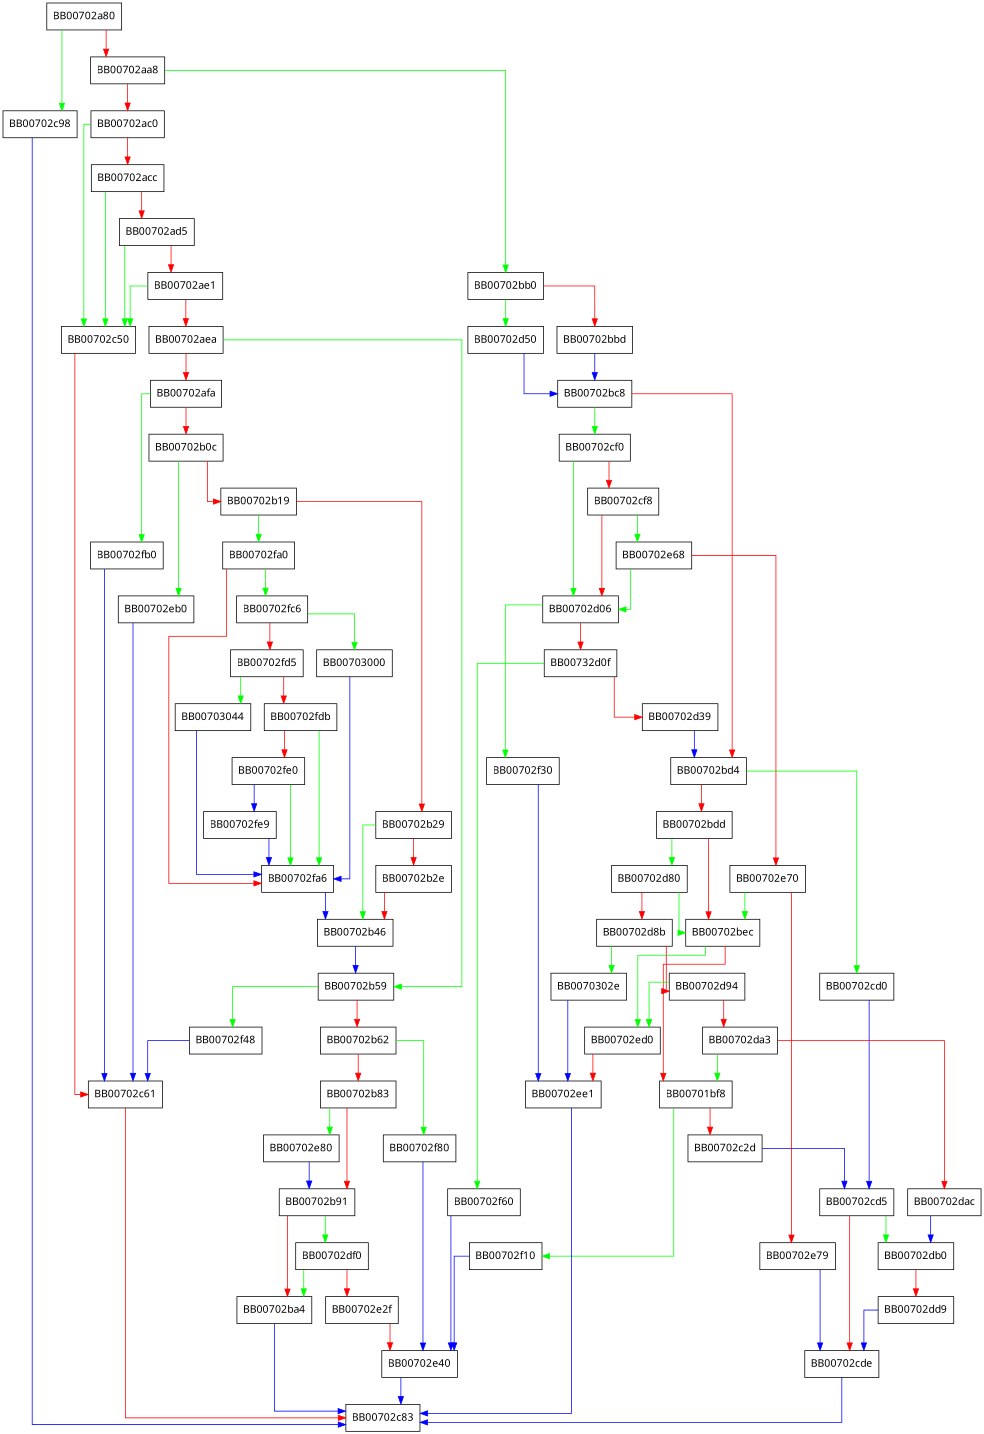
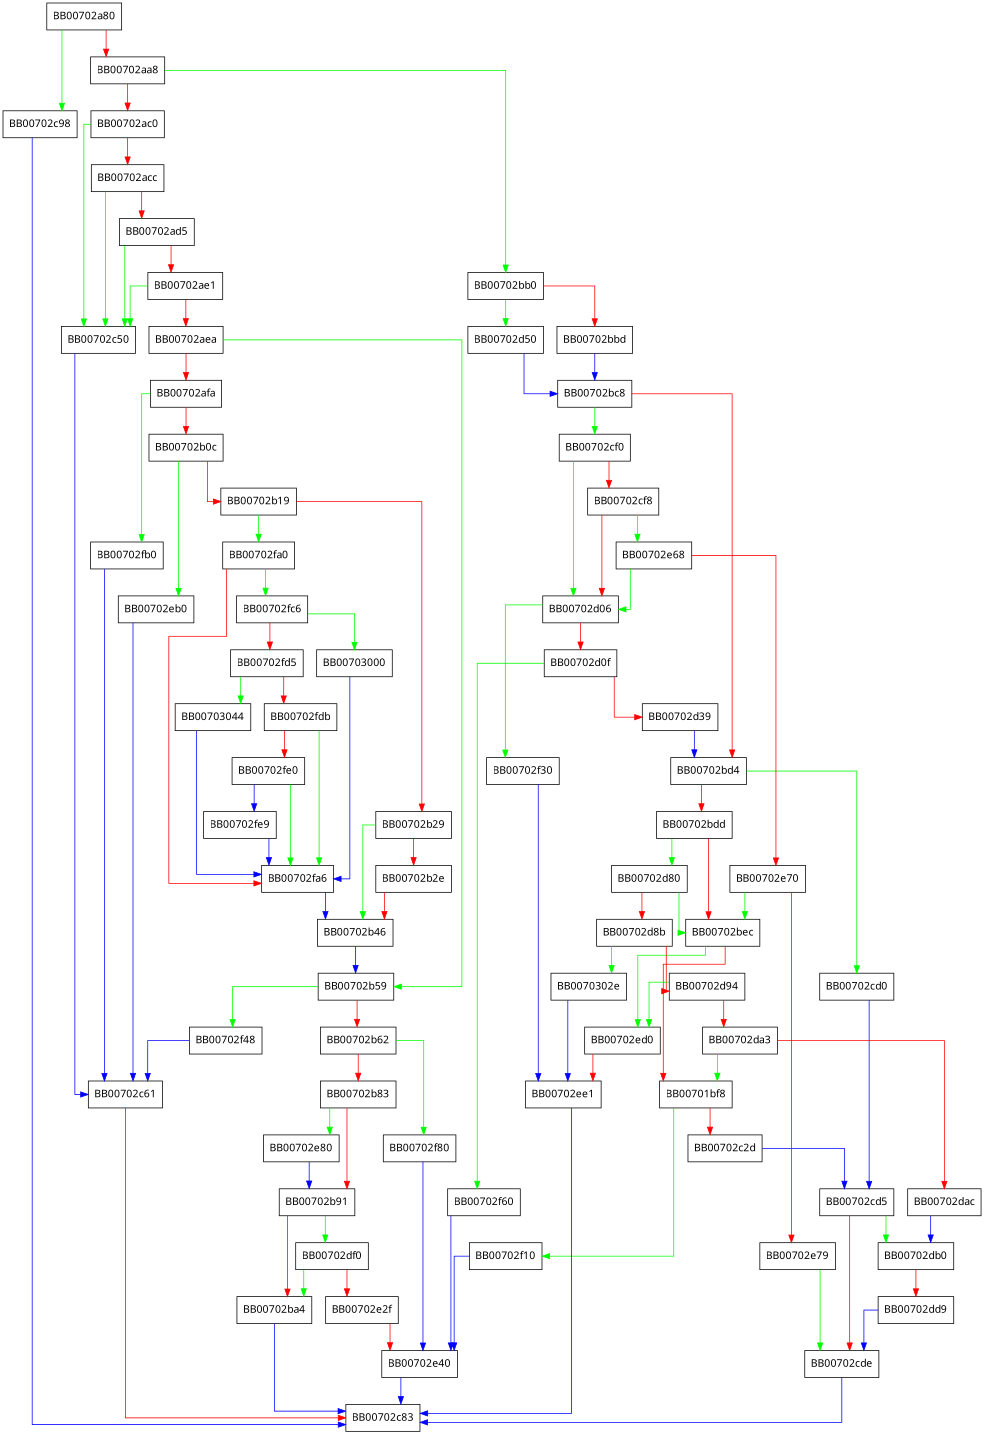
  digraph {
    fontname="Noto Sans"
    splines=ortho
    node [fontname="Noto Sans" shape=box]
    edge [color=red fontname="Noto Sans"]
    BB00702a80
    BB00702c98
    BB00702aa8
    BB00702c83
    BB00702bb0
    BB00702ac0
    BB00702d50
    BB00702bbd
    BB00702c50
    BB00702acc
    BB00702bc8
    BB00702c61
    BB00702ad5
    BB00702ae1
    BB00702aea
    BB00702b59
    BB00702afa
    BB00702f48
    BB00702b62
    BB00702fb0
    BB00702b0c
    BB00702f80
    BB00702b83
    BB00702eb0
    BB00702b19
    BB00702fa0
    BB00702b29
    BB00702fc6
    BB00702fa6
    BB00702b46
    BB00702b2e
    BB00703000
    BB00702fd5
    BB00702e40
    BB00702e80
    BB00702b91
    BB00702df0
    BB00702ba4
    BB00702e2f
    BB00702cf0
    BB00702bd4
    BB00702d06
    BB00702cf8
    BB00702cd0
    BB00702bdd
    BB00702f30
-   BB00702d0f [label=BB00732d0f]
+   BB00702d0f
    BB00702e68
    BB00702cd5
    BB00702d80
    BB00702bec
    BB00702db0
    BB00702cde
    BB00702d8b
    BB00702ed0
    n56 [label=BB00701bf8]
    BB0070302e
    BB00702d94
    BB00702ee1
    BB00702f10
    BB00702c2d
    BB00702dd9
    BB00702f60
    BB00702d39
    BB00702e70
    BB00702e79
    BB00702da3
    BB00702dac
    BB00703044
    BB00702fdb
    BB00702fe0
    BB00702fe9
    BB00702a80 -> BB00702c98 [color=green]
    BB00702a80 -> BB00702aa8
    BB00702c98 -> BB00702c83 [color=blue]
    BB00702aa8 -> BB00702bb0 [color=green]
    BB00702aa8 -> BB00702ac0
    BB00702bb0 -> BB00702d50 [color=green]
    BB00702bb0 -> BB00702bbd
    BB00702ac0 -> BB00702c50 [color=green]
    BB00702ac0 -> BB00702acc
    BB00702d50 -> BB00702bc8 [color=blue]
    BB00702bbd -> BB00702bc8 [color=blue]
-   BB00702c50 -> BB00702c61
+   BB00702c50 -> BB00702c61 [color=blue]
    BB00702acc -> BB00702c50 [color=green]
    BB00702acc -> BB00702ad5
    BB00702bc8 -> BB00702cf0 [color=green]
    BB00702bc8 -> BB00702bd4
    BB00702c61 -> BB00702c83
    BB00702ad5 -> BB00702c50 [color=green]
    BB00702ad5 -> BB00702ae1
    BB00702ae1 -> BB00702c50 [color=green]
    BB00702ae1 -> BB00702aea
    BB00702aea -> BB00702b59 [color=green]
    BB00702aea -> BB00702afa
    BB00702b59 -> BB00702f48 [color=green]
    BB00702b59 -> BB00702b62
    BB00702afa -> BB00702fb0 [color=green]
    BB00702afa -> BB00702b0c
    BB00702f48 -> BB00702c61 [color=blue]
    BB00702b62 -> BB00702f80 [color=green]
    BB00702b62 -> BB00702b83
    BB00702fb0 -> BB00702c61 [color=blue]
    BB00702b0c -> BB00702eb0 [color=green]
    BB00702b0c -> BB00702b19
    BB00702f80 -> BB00702e40 [color=blue]
    BB00702b83 -> BB00702e80 [color=green]
    BB00702b83 -> BB00702b91
    BB00702eb0 -> BB00702c61 [color=blue]
    BB00702b19 -> BB00702fa0 [color=green]
    BB00702b19 -> BB00702b29
    BB00702fa0 -> BB00702fc6 [color=green]
    BB00702fa0 -> BB00702fa6
    BB00702b29 -> BB00702b46 [color=green]
    BB00702b29 -> BB00702b2e
    BB00702fc6 -> BB00703000 [color=green]
    BB00702fc6 -> BB00702fd5
    BB00702fa6 -> BB00702b46 [color=blue]
    BB00702b46 -> BB00702b59 [color=blue]
    BB00702b2e -> BB00702b46
    BB00703000 -> BB00702fa6 [color=blue]
    BB00702fd5 -> BB00703044 [color=green]
    BB00702fd5 -> BB00702fdb
    BB00702e40 -> BB00702c83 [color=blue]
    BB00702e80 -> BB00702b91 [color=blue]
    BB00702b91 -> BB00702df0 [color=green]
    BB00702b91 -> BB00702ba4
    BB00702df0 -> BB00702ba4 [color=green]
    BB00702df0 -> BB00702e2f
    BB00702ba4 -> BB00702c83 [color=blue]
    BB00702e2f -> BB00702e40
    BB00702cf0 -> BB00702d06 [color=green]
    BB00702cf0 -> BB00702cf8
    BB00702bd4 -> BB00702cd0 [color=green]
    BB00702bd4 -> BB00702bdd
    BB00702d06 -> BB00702f30 [color=green]
    BB00702d06 -> BB00702d0f
    BB00702cf8 -> BB00702d06
    BB00702cf8 -> BB00702e68 [color=green]
    BB00702cd0 -> BB00702cd5 [color=blue]
    BB00702bdd -> BB00702d80 [color=green]
    BB00702bdd -> BB00702bec
    BB00702f30 -> BB00702ee1 [color=blue]
    BB00702d0f -> BB00702f60 [color=green]
    BB00702d0f -> BB00702d39
    BB00702e68 -> BB00702d06 [color=green]
    BB00702e68 -> BB00702e70
    BB00702cd5 -> BB00702db0 [color=green]
    BB00702cd5 -> BB00702cde
    BB00702d80 -> BB00702bec [color=green]
    BB00702d80 -> BB00702d8b
    BB00702bec -> BB00702ed0 [color=green]
    BB00702bec -> n56
    BB00702db0 -> BB00702dd9
    BB00702cde -> BB00702c83 [color=blue]
    BB00702d8b -> BB0070302e [color=green]
    BB00702d8b -> BB00702d94
    BB00702ed0 -> BB00702ee1
    n56 -> BB00702f10 [color=green]
    n56 -> BB00702c2d
    BB0070302e -> BB00702ee1 [color=blue]
    BB00702d94 -> BB00702ed0 [color=green]
    BB00702d94 -> BB00702da3
    BB00702ee1 -> BB00702c83 [color=blue]
    BB00702f10 -> BB00702e40 [color=blue]
    BB00702c2d -> BB00702cd5 [color=blue]
    BB00702dd9 -> BB00702cde [color=blue]
    BB00702f60 -> BB00702e40 [color=blue]
    BB00702d39 -> BB00702bd4 [color=blue]
    BB00702e70 -> BB00702bec [color=green]
    BB00702e70 -> BB00702e79
-   BB00702e79 -> BB00702cde [color=blue]
+   BB00702e79 -> BB00702cde [color=green]
    BB00702da3 -> n56 [color=green]
    BB00702da3 -> BB00702dac
    BB00702dac -> BB00702db0 [color=blue]
    BB00703044 -> BB00702fa6 [color=blue]
    BB00702fdb -> BB00702fa6 [color=green]
    BB00702fdb -> BB00702fe0
    BB00702fe0 -> BB00702fa6 [color=green]
    BB00702fe0 -> BB00702fe9 [color=blue]
    BB00702fe9 -> BB00702fa6 [color=blue]
  }
